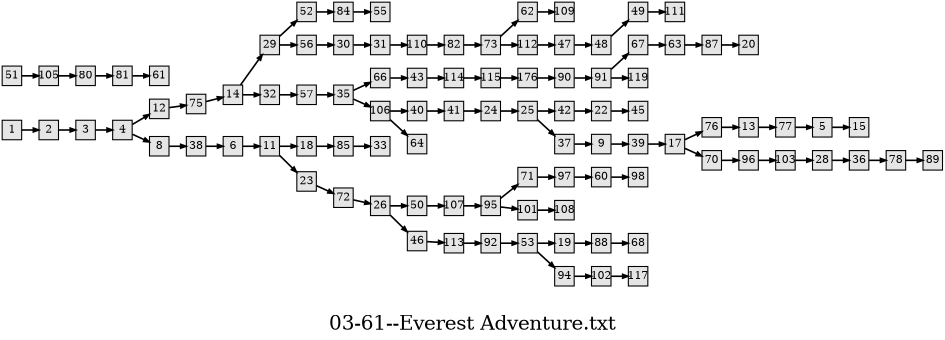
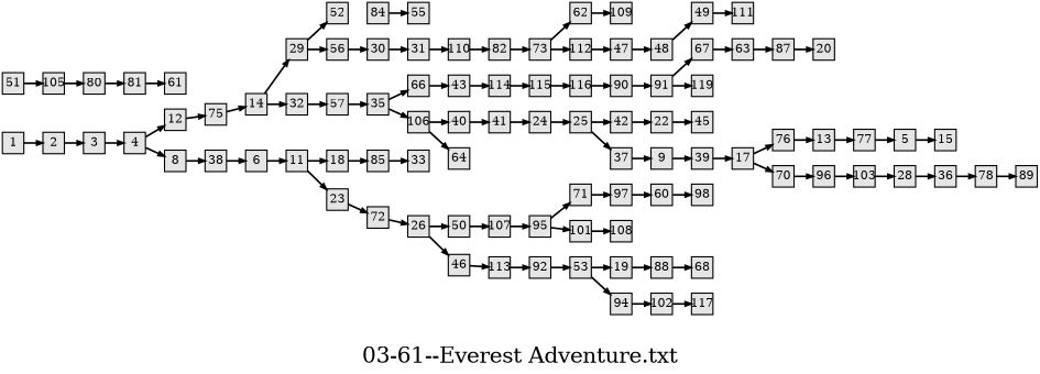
  digraph {
    fontsize=36
    label="03-61--Everest Adventure.txt"
    nodesep=0.35
    ordering=out
    rankdir=LR
    ranksep=0.45
    node [fillcolor=grey90 fixedsize=true fontsize=20 labelfloat=true margin="0,0" penwidth=2 regular=true shape=rect style=filled]
    edge [fontsize=12 labelfloat=true penwidth=3]
    1
    2
    3
    4
    12
    8
    75
    38
    14
    6
    5
    15
    11
    18
    23
    85
    72
    9
    39
    17
    76
    70
    33
    26
    29
    32
    13
    77
    52
    56
    57
    84
    30
    35
    96
    103
    19
    88
    68
    22
    45
    50
    46
    24
    25
    42
    37
    107
    113
    95
    92
    28
    36
    78
    89
    55
    31
    n58 [label=110]
    82
    73
    66
    106
    40
    41
    43
    64
    114
    115
-   116 [label=176]
+   116
    53
    47
    48
    49
    111
    71
    101
    51
    105
    80
    81
    94
    102
    117
    60
    98
    62
    109
    63
    87
    20
    67
    97
    112
    61
    90
    91
    119
    108
    1 -> 2
    2 -> 3
    3 -> 4
    4 -> 12
    4 -> 8
    12 -> 75
    8 -> 38
    75 -> 14
    38 -> 6
    14 -> 29
    14 -> 32
    6 -> 11
    5 -> 15
    11 -> 18
    11 -> 23
    18 -> 85
    23 -> 72
    85 -> 33
    72 -> 26
    9 -> 39
    39 -> 17
    17 -> 76
    17 -> 70
    76 -> 13
    70 -> 96
    26 -> 50
    26 -> 46
    29 -> 52
    29 -> 56
    32 -> 57
    13 -> 77
    77 -> 5
-   52 -> 84
    56 -> 30
    57 -> 35
    84 -> 55
    30 -> 31
    35 -> 66
    35 -> 106
    96 -> 103
    103 -> 28
    19 -> 88
    88 -> 68
    22 -> 45
    50 -> 107
    46 -> 113
    24 -> 25
    25 -> 42
    25 -> 37
    42 -> 22
    37 -> 9
    107 -> 95
    113 -> 92
    95 -> 71
    95 -> 101
    92 -> 53
    28 -> 36
    36 -> 78
    78 -> 89
    31 -> n58
    n58 -> 82
    82 -> 73
    73 -> 62
    73 -> 112
    66 -> 43
    106 -> 40
    106 -> 64
    40 -> 41
    41 -> 24
    43 -> 114
    114 -> 115
    115 -> 116
    116 -> 90
    53 -> 19
    53 -> 94
    47 -> 48
    48 -> 49
    49 -> 111
    71 -> 97
    101 -> 108
    51 -> 105
    105 -> 80
    80 -> 81
    81 -> 61
    94 -> 102
    102 -> 117
    60 -> 98
    62 -> 109
    63 -> 87
    87 -> 20
    67 -> 63
    97 -> 60
    112 -> 47
    90 -> 91
    91 -> 67
    91 -> 119
  }
